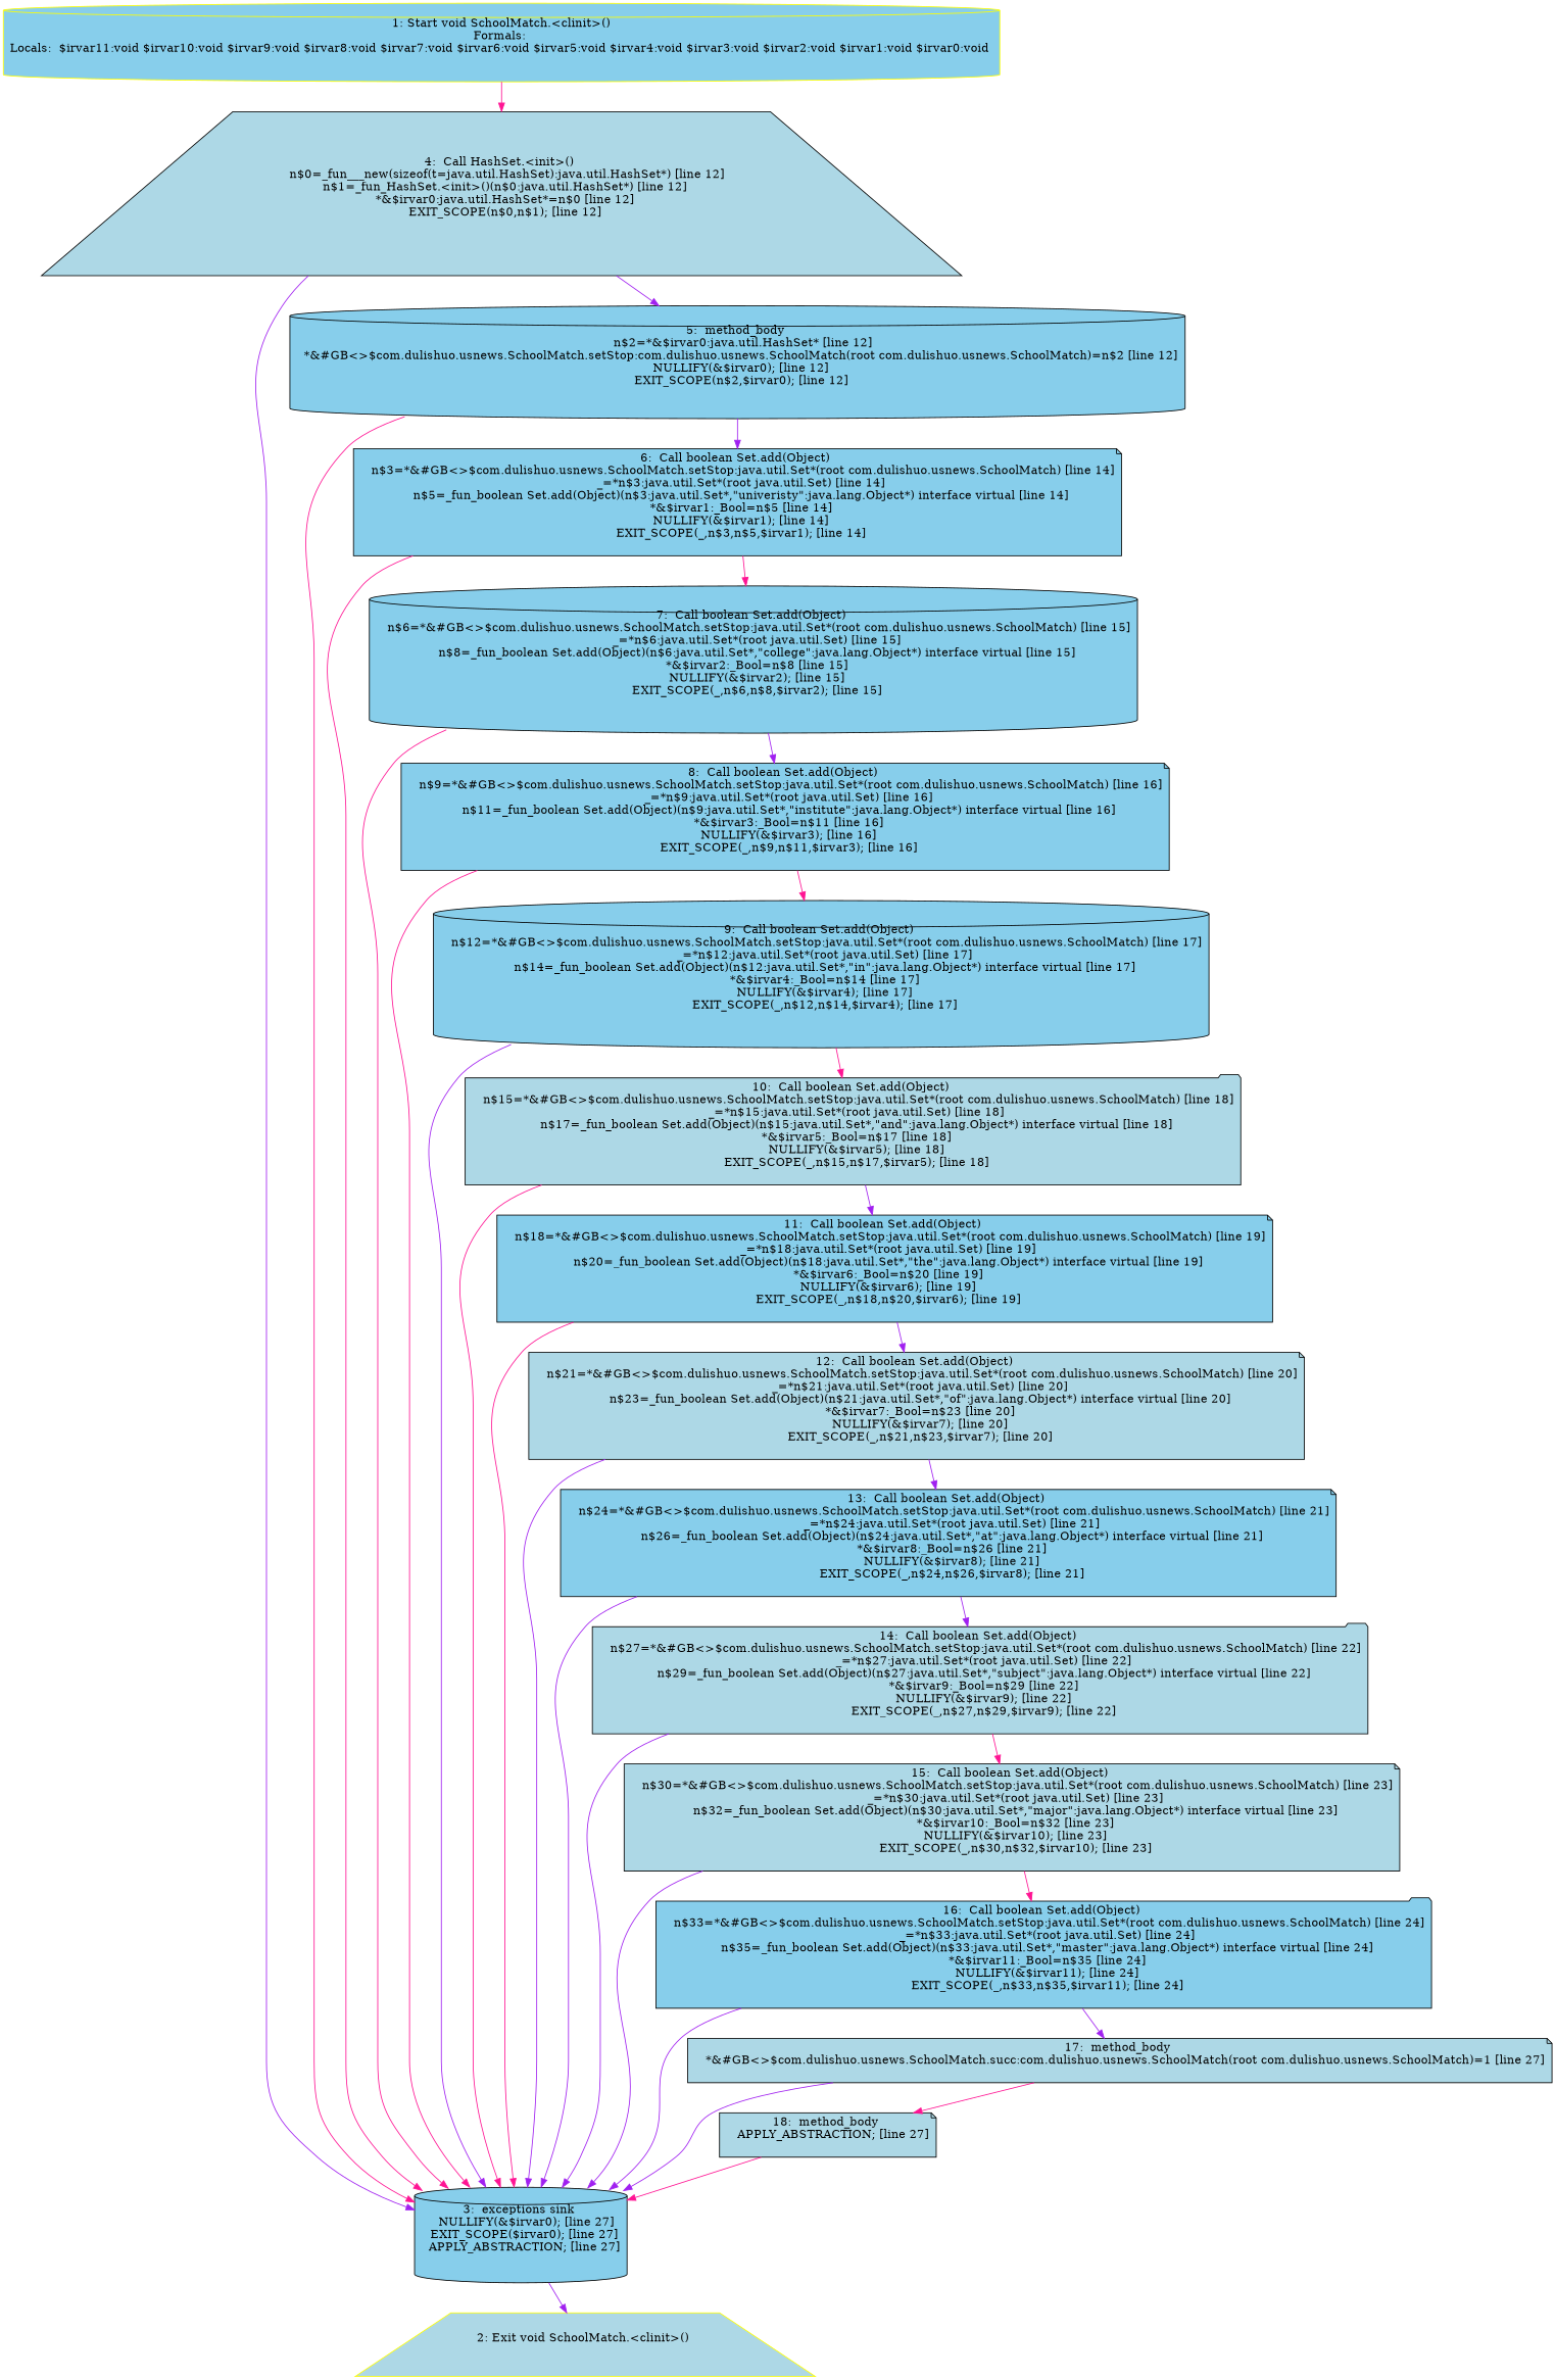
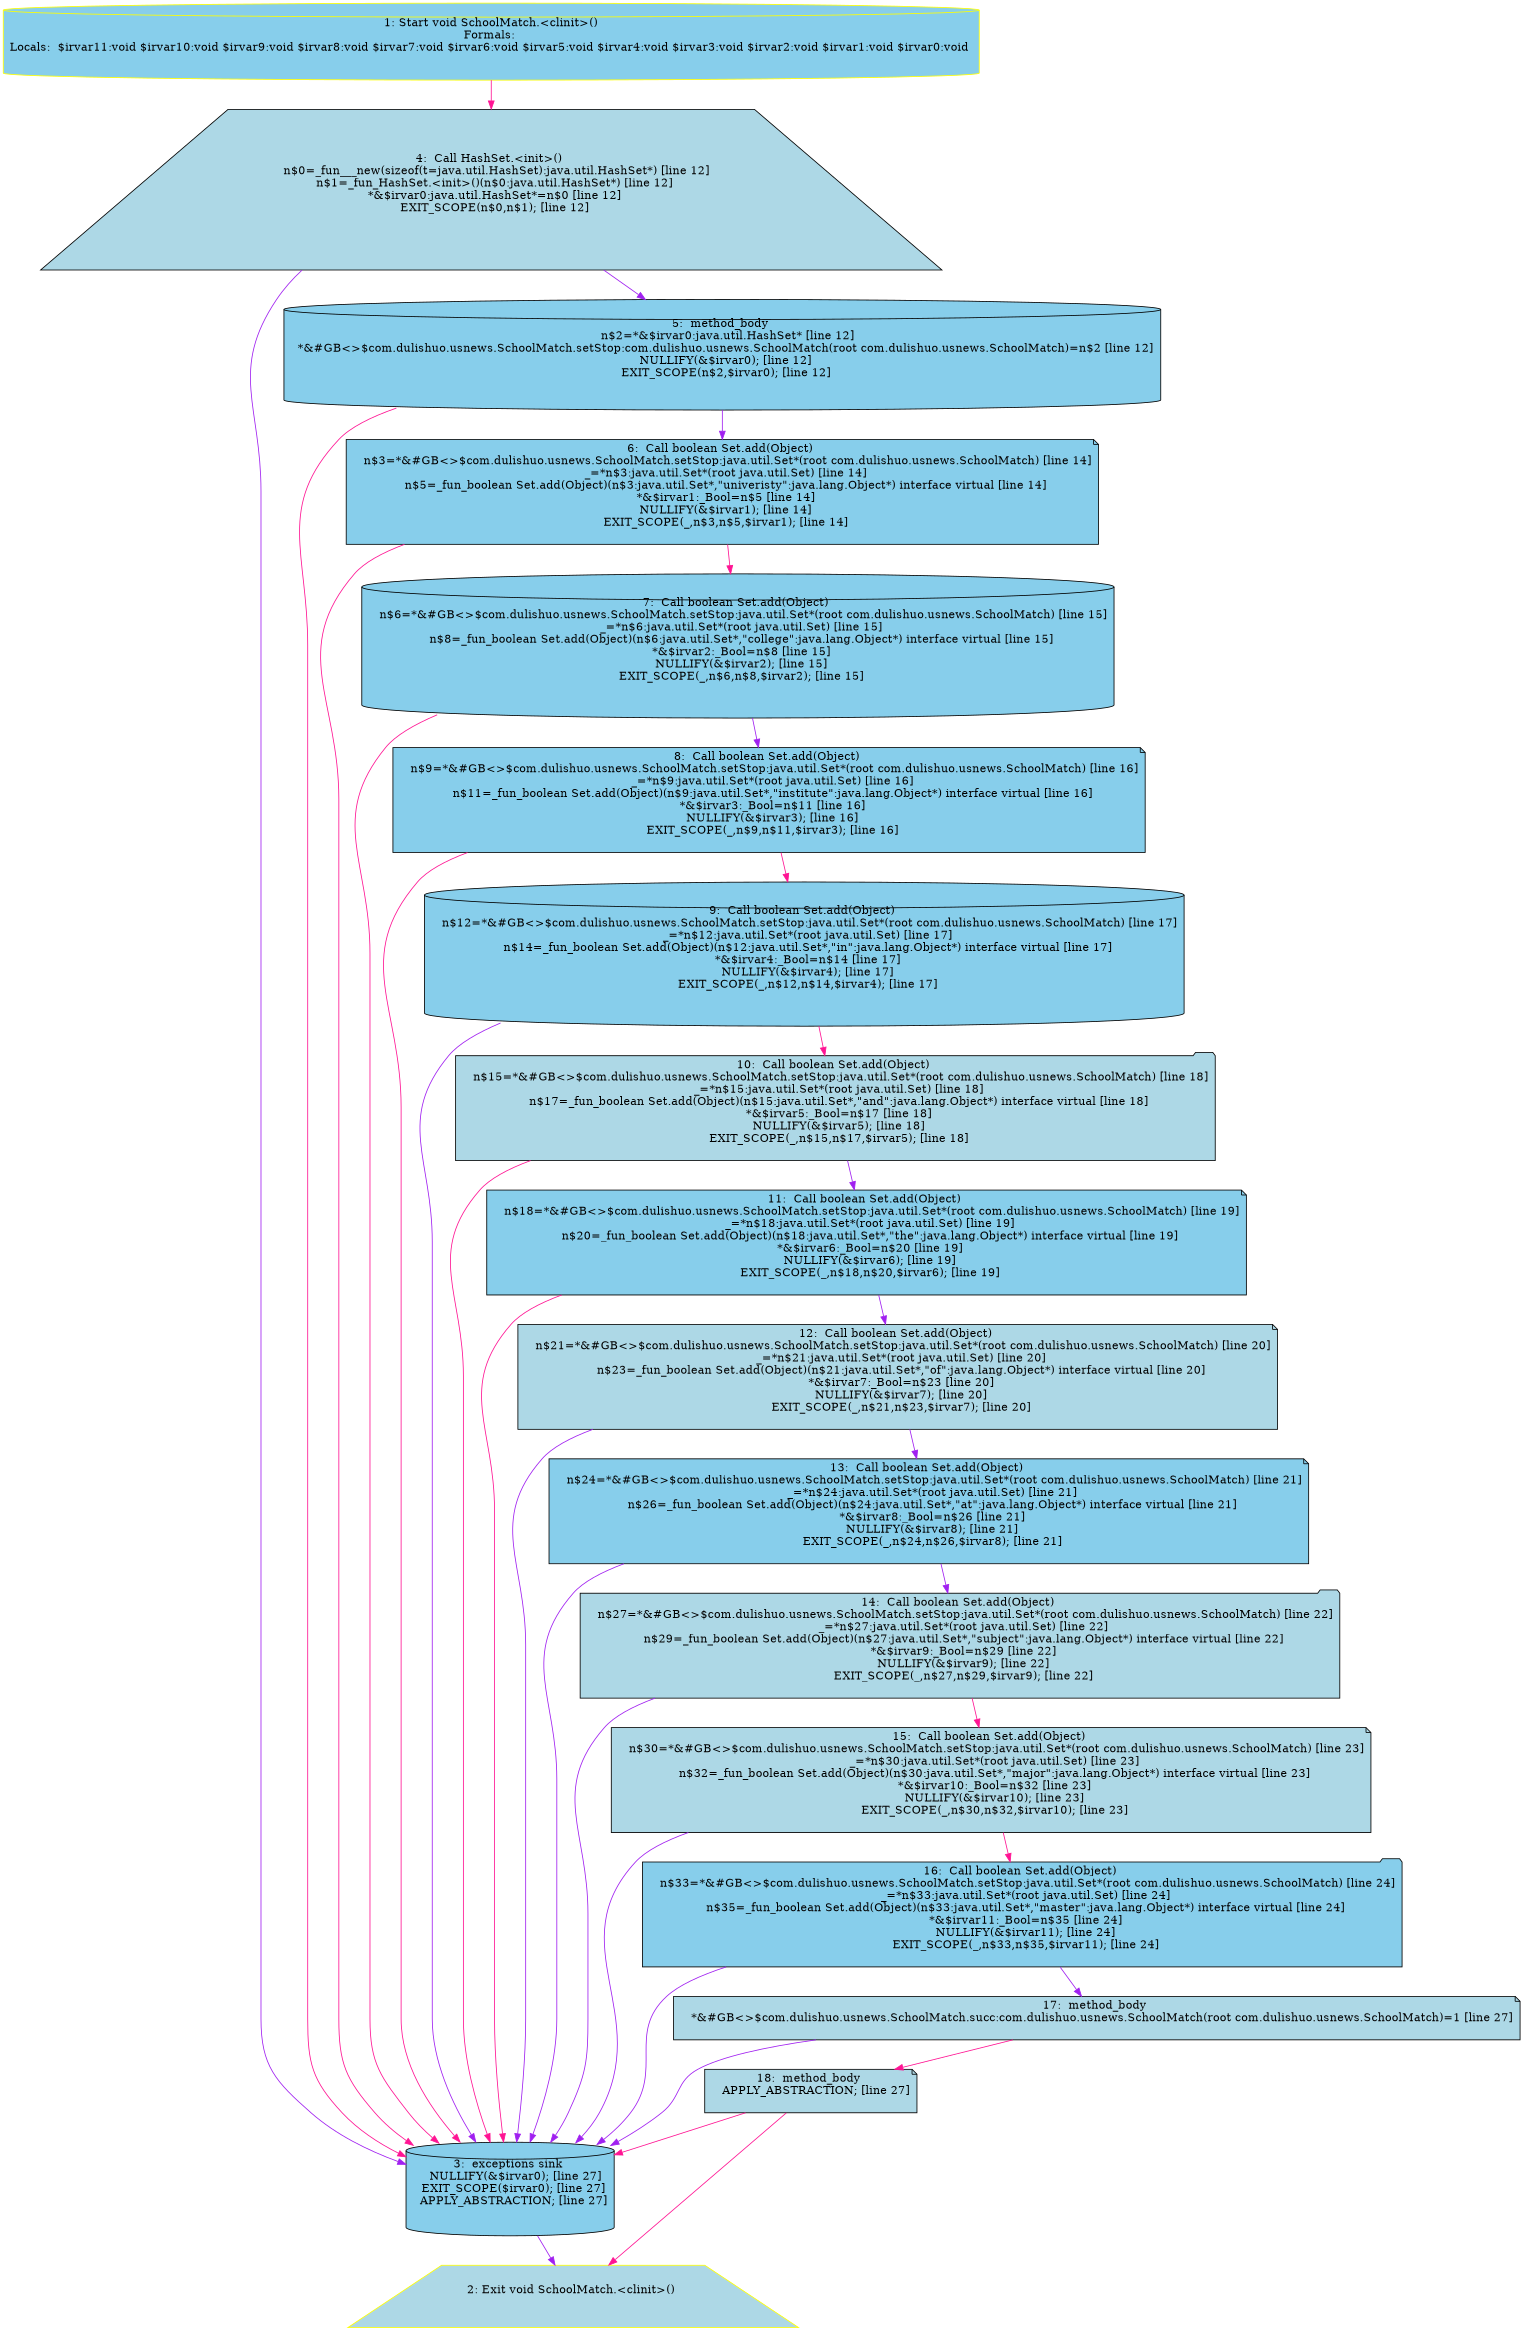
  digraph {
    node [style=filled fillcolor=skyblue shape=note]
    edge [color=purple]
    n1 [color=yellow label="1: Start void SchoolMatch.<clinit>()\nFormals: \nLocals:  $irvar11:void $irvar10:void $irvar9:void $irvar8:void $irvar7:void $irvar6:void $irvar5:void $irvar4:void $irvar3:void $irvar2:void $irvar1:void $irvar0:void \n  " shape=cylinder]
    n2 [label="4:  Call HashSet.<init>() \n   n$0=_fun___new(sizeof(t=java.util.HashSet):java.util.HashSet*) [line 12]\n  n$1=_fun_HashSet.<init>()(n$0:java.util.HashSet*) [line 12]\n  *&$irvar0:java.util.HashSet*=n$0 [line 12]\n  EXIT_SCOPE(n$0,n$1); [line 12]\n " shape=trapezium fillcolor=lightblue]
    n3 [label="3:  exceptions sink \n   NULLIFY(&$irvar0); [line 27]\n  EXIT_SCOPE($irvar0); [line 27]\n  APPLY_ABSTRACTION; [line 27]\n " shape=cylinder]
    n4 [label="5:  method_body \n   n$2=*&$irvar0:java.util.HashSet* [line 12]\n  *&#GB<>$com.dulishuo.usnews.SchoolMatch.setStop:com.dulishuo.usnews.SchoolMatch(root com.dulishuo.usnews.SchoolMatch)=n$2 [line 12]\n  NULLIFY(&$irvar0); [line 12]\n  EXIT_SCOPE(n$2,$irvar0); [line 12]\n " shape=cylinder]
    n5 [color=yellow label="2: Exit void SchoolMatch.<clinit>() \n  " fillcolor=lightblue shape=trapezium]
    n6 [label="6:  Call boolean Set.add(Object) \n   n$3=*&#GB<>$com.dulishuo.usnews.SchoolMatch.setStop:java.util.Set*(root com.dulishuo.usnews.SchoolMatch) [line 14]\n  _=*n$3:java.util.Set*(root java.util.Set) [line 14]\n  n$5=_fun_boolean Set.add(Object)(n$3:java.util.Set*,\"univeristy\":java.lang.Object*) interface virtual [line 14]\n  *&$irvar1:_Bool=n$5 [line 14]\n  NULLIFY(&$irvar1); [line 14]\n  EXIT_SCOPE(_,n$3,n$5,$irvar1); [line 14]\n "]
    n7 [label="7:  Call boolean Set.add(Object) \n   n$6=*&#GB<>$com.dulishuo.usnews.SchoolMatch.setStop:java.util.Set*(root com.dulishuo.usnews.SchoolMatch) [line 15]\n  _=*n$6:java.util.Set*(root java.util.Set) [line 15]\n  n$8=_fun_boolean Set.add(Object)(n$6:java.util.Set*,\"college\":java.lang.Object*) interface virtual [line 15]\n  *&$irvar2:_Bool=n$8 [line 15]\n  NULLIFY(&$irvar2); [line 15]\n  EXIT_SCOPE(_,n$6,n$8,$irvar2); [line 15]\n " shape=cylinder]
    n8 [label="8:  Call boolean Set.add(Object) \n   n$9=*&#GB<>$com.dulishuo.usnews.SchoolMatch.setStop:java.util.Set*(root com.dulishuo.usnews.SchoolMatch) [line 16]\n  _=*n$9:java.util.Set*(root java.util.Set) [line 16]\n  n$11=_fun_boolean Set.add(Object)(n$9:java.util.Set*,\"institute\":java.lang.Object*) interface virtual [line 16]\n  *&$irvar3:_Bool=n$11 [line 16]\n  NULLIFY(&$irvar3); [line 16]\n  EXIT_SCOPE(_,n$9,n$11,$irvar3); [line 16]\n "]
    n9 [label="9:  Call boolean Set.add(Object) \n   n$12=*&#GB<>$com.dulishuo.usnews.SchoolMatch.setStop:java.util.Set*(root com.dulishuo.usnews.SchoolMatch) [line 17]\n  _=*n$12:java.util.Set*(root java.util.Set) [line 17]\n  n$14=_fun_boolean Set.add(Object)(n$12:java.util.Set*,\"in\":java.lang.Object*) interface virtual [line 17]\n  *&$irvar4:_Bool=n$14 [line 17]\n  NULLIFY(&$irvar4); [line 17]\n  EXIT_SCOPE(_,n$12,n$14,$irvar4); [line 17]\n " shape=cylinder]
    n10 [label="10:  Call boolean Set.add(Object) \n   n$15=*&#GB<>$com.dulishuo.usnews.SchoolMatch.setStop:java.util.Set*(root com.dulishuo.usnews.SchoolMatch) [line 18]\n  _=*n$15:java.util.Set*(root java.util.Set) [line 18]\n  n$17=_fun_boolean Set.add(Object)(n$15:java.util.Set*,\"and\":java.lang.Object*) interface virtual [line 18]\n  *&$irvar5:_Bool=n$17 [line 18]\n  NULLIFY(&$irvar5); [line 18]\n  EXIT_SCOPE(_,n$15,n$17,$irvar5); [line 18]\n " shape=folder fillcolor=lightblue]
    n11 [label="11:  Call boolean Set.add(Object) \n   n$18=*&#GB<>$com.dulishuo.usnews.SchoolMatch.setStop:java.util.Set*(root com.dulishuo.usnews.SchoolMatch) [line 19]\n  _=*n$18:java.util.Set*(root java.util.Set) [line 19]\n  n$20=_fun_boolean Set.add(Object)(n$18:java.util.Set*,\"the\":java.lang.Object*) interface virtual [line 19]\n  *&$irvar6:_Bool=n$20 [line 19]\n  NULLIFY(&$irvar6); [line 19]\n  EXIT_SCOPE(_,n$18,n$20,$irvar6); [line 19]\n "]
    n12 [label="12:  Call boolean Set.add(Object) \n   n$21=*&#GB<>$com.dulishuo.usnews.SchoolMatch.setStop:java.util.Set*(root com.dulishuo.usnews.SchoolMatch) [line 20]\n  _=*n$21:java.util.Set*(root java.util.Set) [line 20]\n  n$23=_fun_boolean Set.add(Object)(n$21:java.util.Set*,\"of\":java.lang.Object*) interface virtual [line 20]\n  *&$irvar7:_Bool=n$23 [line 20]\n  NULLIFY(&$irvar7); [line 20]\n  EXIT_SCOPE(_,n$21,n$23,$irvar7); [line 20]\n " fillcolor=lightblue]
    n13 [label="13:  Call boolean Set.add(Object) \n   n$24=*&#GB<>$com.dulishuo.usnews.SchoolMatch.setStop:java.util.Set*(root com.dulishuo.usnews.SchoolMatch) [line 21]\n  _=*n$24:java.util.Set*(root java.util.Set) [line 21]\n  n$26=_fun_boolean Set.add(Object)(n$24:java.util.Set*,\"at\":java.lang.Object*) interface virtual [line 21]\n  *&$irvar8:_Bool=n$26 [line 21]\n  NULLIFY(&$irvar8); [line 21]\n  EXIT_SCOPE(_,n$24,n$26,$irvar8); [line 21]\n "]
    n14 [label="14:  Call boolean Set.add(Object) \n   n$27=*&#GB<>$com.dulishuo.usnews.SchoolMatch.setStop:java.util.Set*(root com.dulishuo.usnews.SchoolMatch) [line 22]\n  _=*n$27:java.util.Set*(root java.util.Set) [line 22]\n  n$29=_fun_boolean Set.add(Object)(n$27:java.util.Set*,\"subject\":java.lang.Object*) interface virtual [line 22]\n  *&$irvar9:_Bool=n$29 [line 22]\n  NULLIFY(&$irvar9); [line 22]\n  EXIT_SCOPE(_,n$27,n$29,$irvar9); [line 22]\n " shape=folder fillcolor=lightblue]
    n15 [label="15:  Call boolean Set.add(Object) \n   n$30=*&#GB<>$com.dulishuo.usnews.SchoolMatch.setStop:java.util.Set*(root com.dulishuo.usnews.SchoolMatch) [line 23]\n  _=*n$30:java.util.Set*(root java.util.Set) [line 23]\n  n$32=_fun_boolean Set.add(Object)(n$30:java.util.Set*,\"major\":java.lang.Object*) interface virtual [line 23]\n  *&$irvar10:_Bool=n$32 [line 23]\n  NULLIFY(&$irvar10); [line 23]\n  EXIT_SCOPE(_,n$30,n$32,$irvar10); [line 23]\n " fillcolor=lightblue]
    n16 [label="16:  Call boolean Set.add(Object) \n   n$33=*&#GB<>$com.dulishuo.usnews.SchoolMatch.setStop:java.util.Set*(root com.dulishuo.usnews.SchoolMatch) [line 24]\n  _=*n$33:java.util.Set*(root java.util.Set) [line 24]\n  n$35=_fun_boolean Set.add(Object)(n$33:java.util.Set*,\"master\":java.lang.Object*) interface virtual [line 24]\n  *&$irvar11:_Bool=n$35 [line 24]\n  NULLIFY(&$irvar11); [line 24]\n  EXIT_SCOPE(_,n$33,n$35,$irvar11); [line 24]\n " shape=folder]
    n17 [label="17:  method_body \n   *&#GB<>$com.dulishuo.usnews.SchoolMatch.succ:com.dulishuo.usnews.SchoolMatch(root com.dulishuo.usnews.SchoolMatch)=1 [line 27]\n " fillcolor=lightblue]
    n18 [label="18:  method_body \n   APPLY_ABSTRACTION; [line 27]\n " fillcolor=lightblue]
    n1 -> n2 [color=deeppink]
    n2 -> n3
    n2 -> n4
    n3 -> n5
    n4 -> n3 [color=deeppink]
    n4 -> n6
    n6 -> n3 [color=deeppink]
    n6 -> n7 [color=deeppink]
    n7 -> n3 [color=deeppink]
    n7 -> n8
    n8 -> n3 [color=deeppink]
    n8 -> n9 [color=deeppink]
    n9 -> n3
    n9 -> n10 [color=deeppink]
    n10 -> n3 [color=deeppink]
    n10 -> n11
    n11 -> n3 [color=deeppink]
    n11 -> n12
    n12 -> n3
    n12 -> n13
    n13 -> n3
    n13 -> n14
    n14 -> n3
    n14 -> n15 [color=deeppink]
    n15 -> n3
    n15 -> n16 [color=deeppink]
    n16 -> n3
    n16 -> n17
    n17 -> n3
    n17 -> n18 [color=deeppink]
    n18 -> n3 [color=deeppink]
+   n18 -> n5 [color=deeppink]
  }
